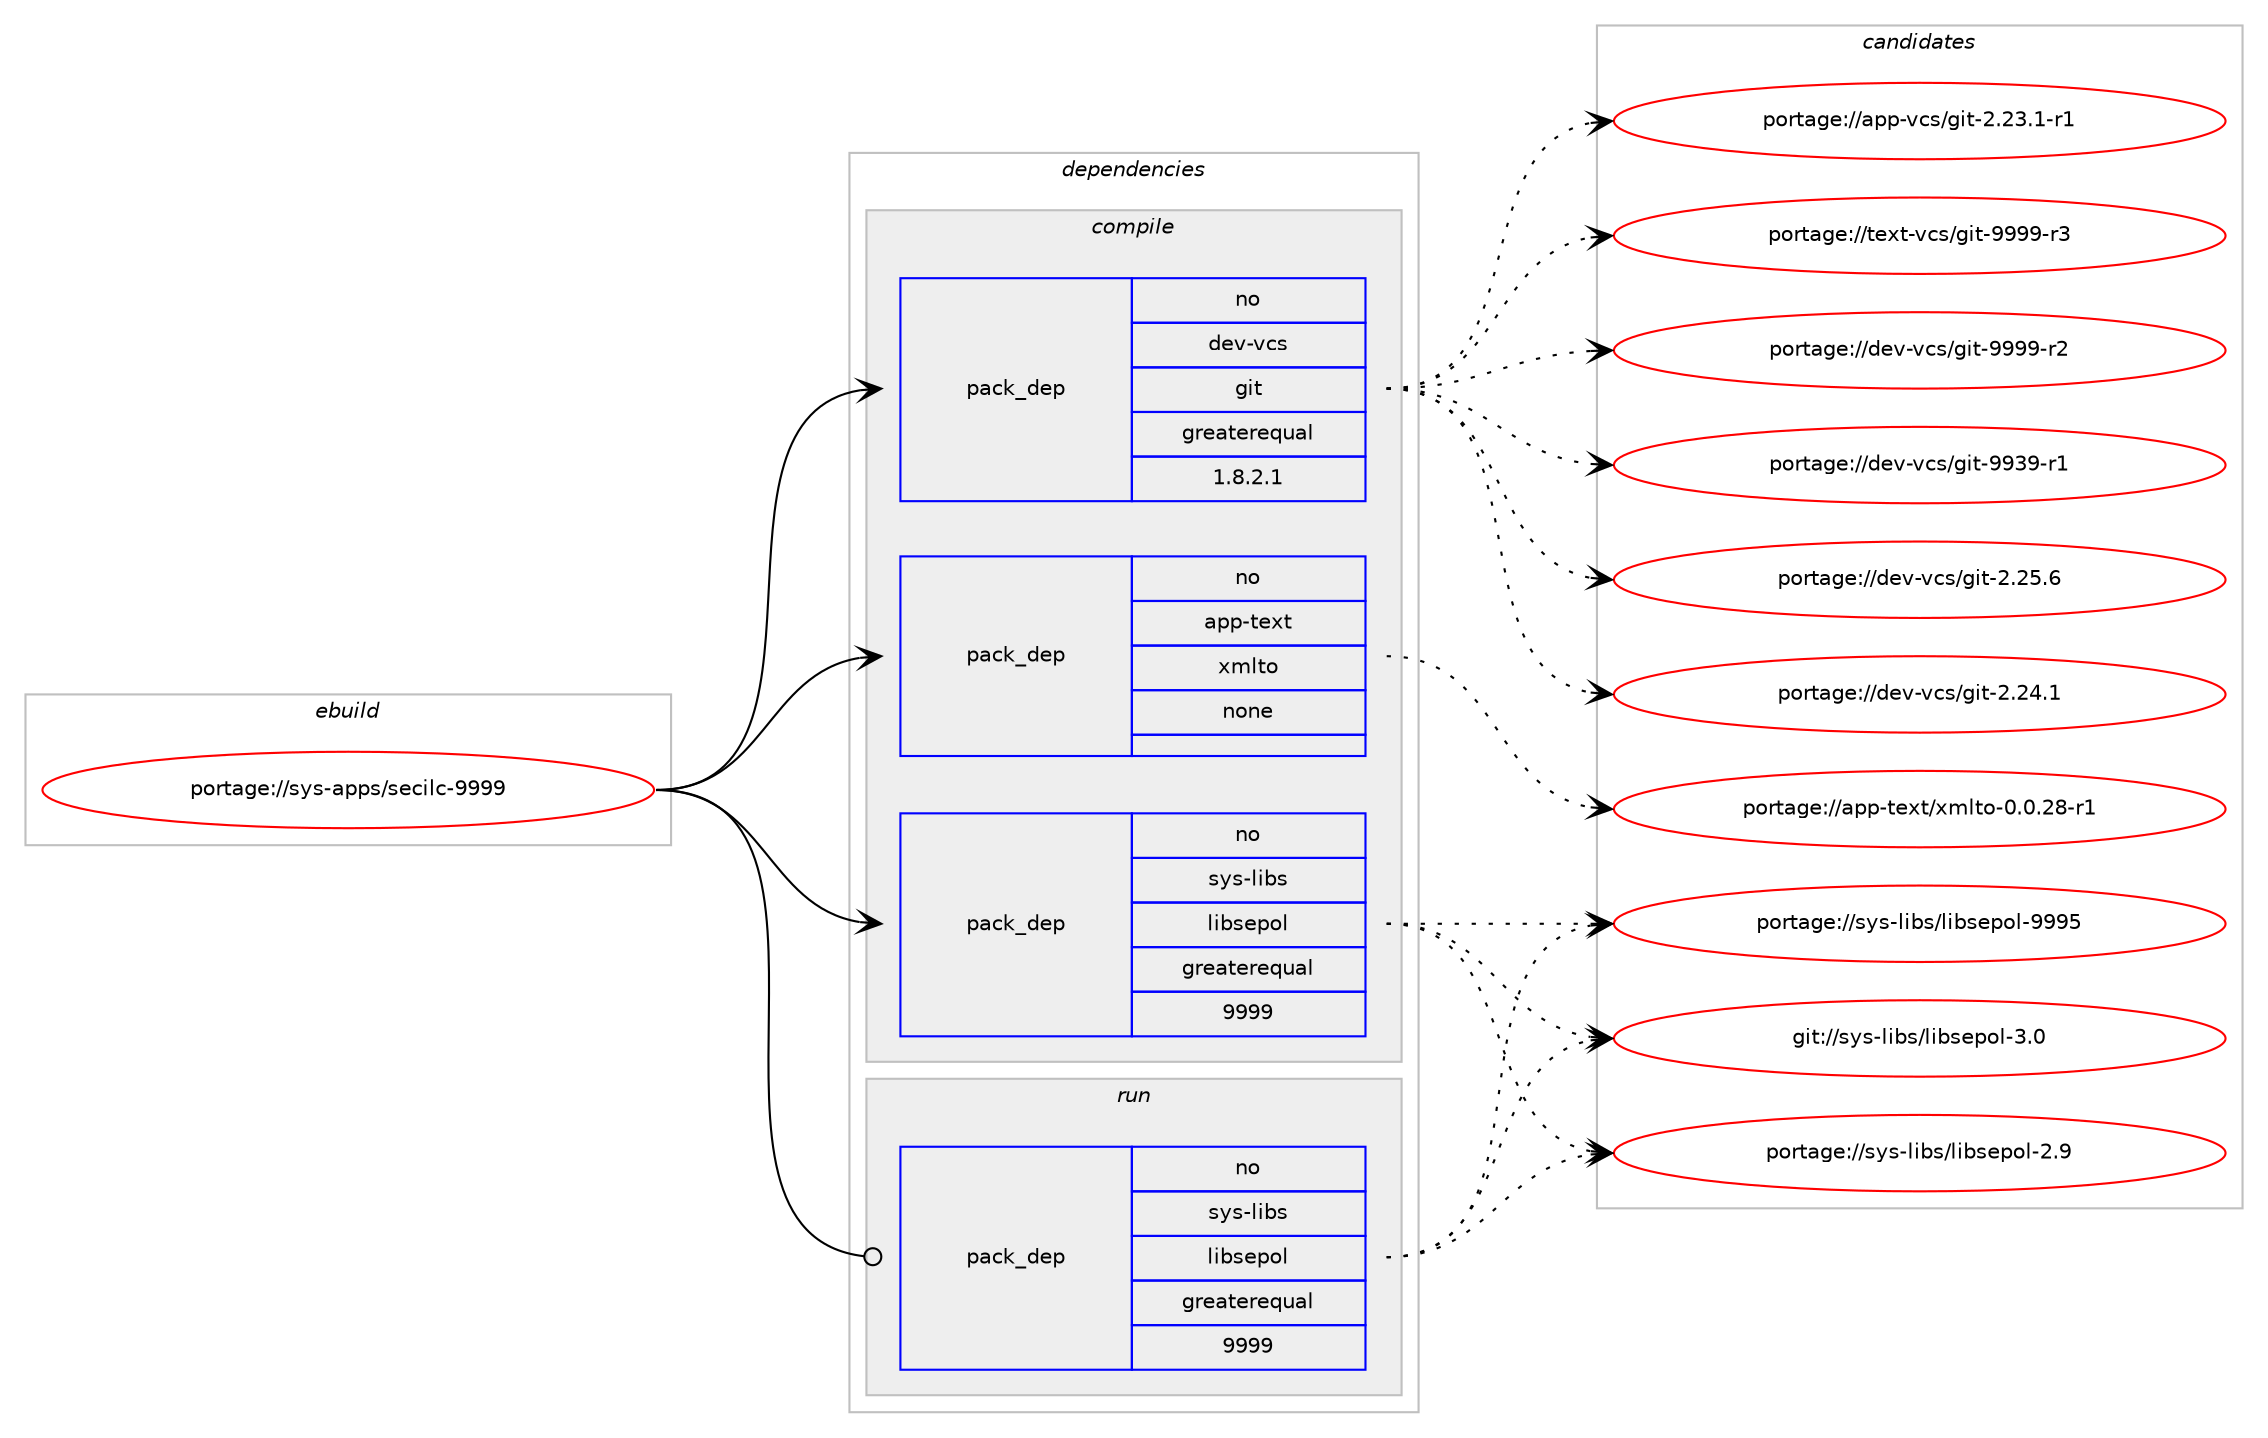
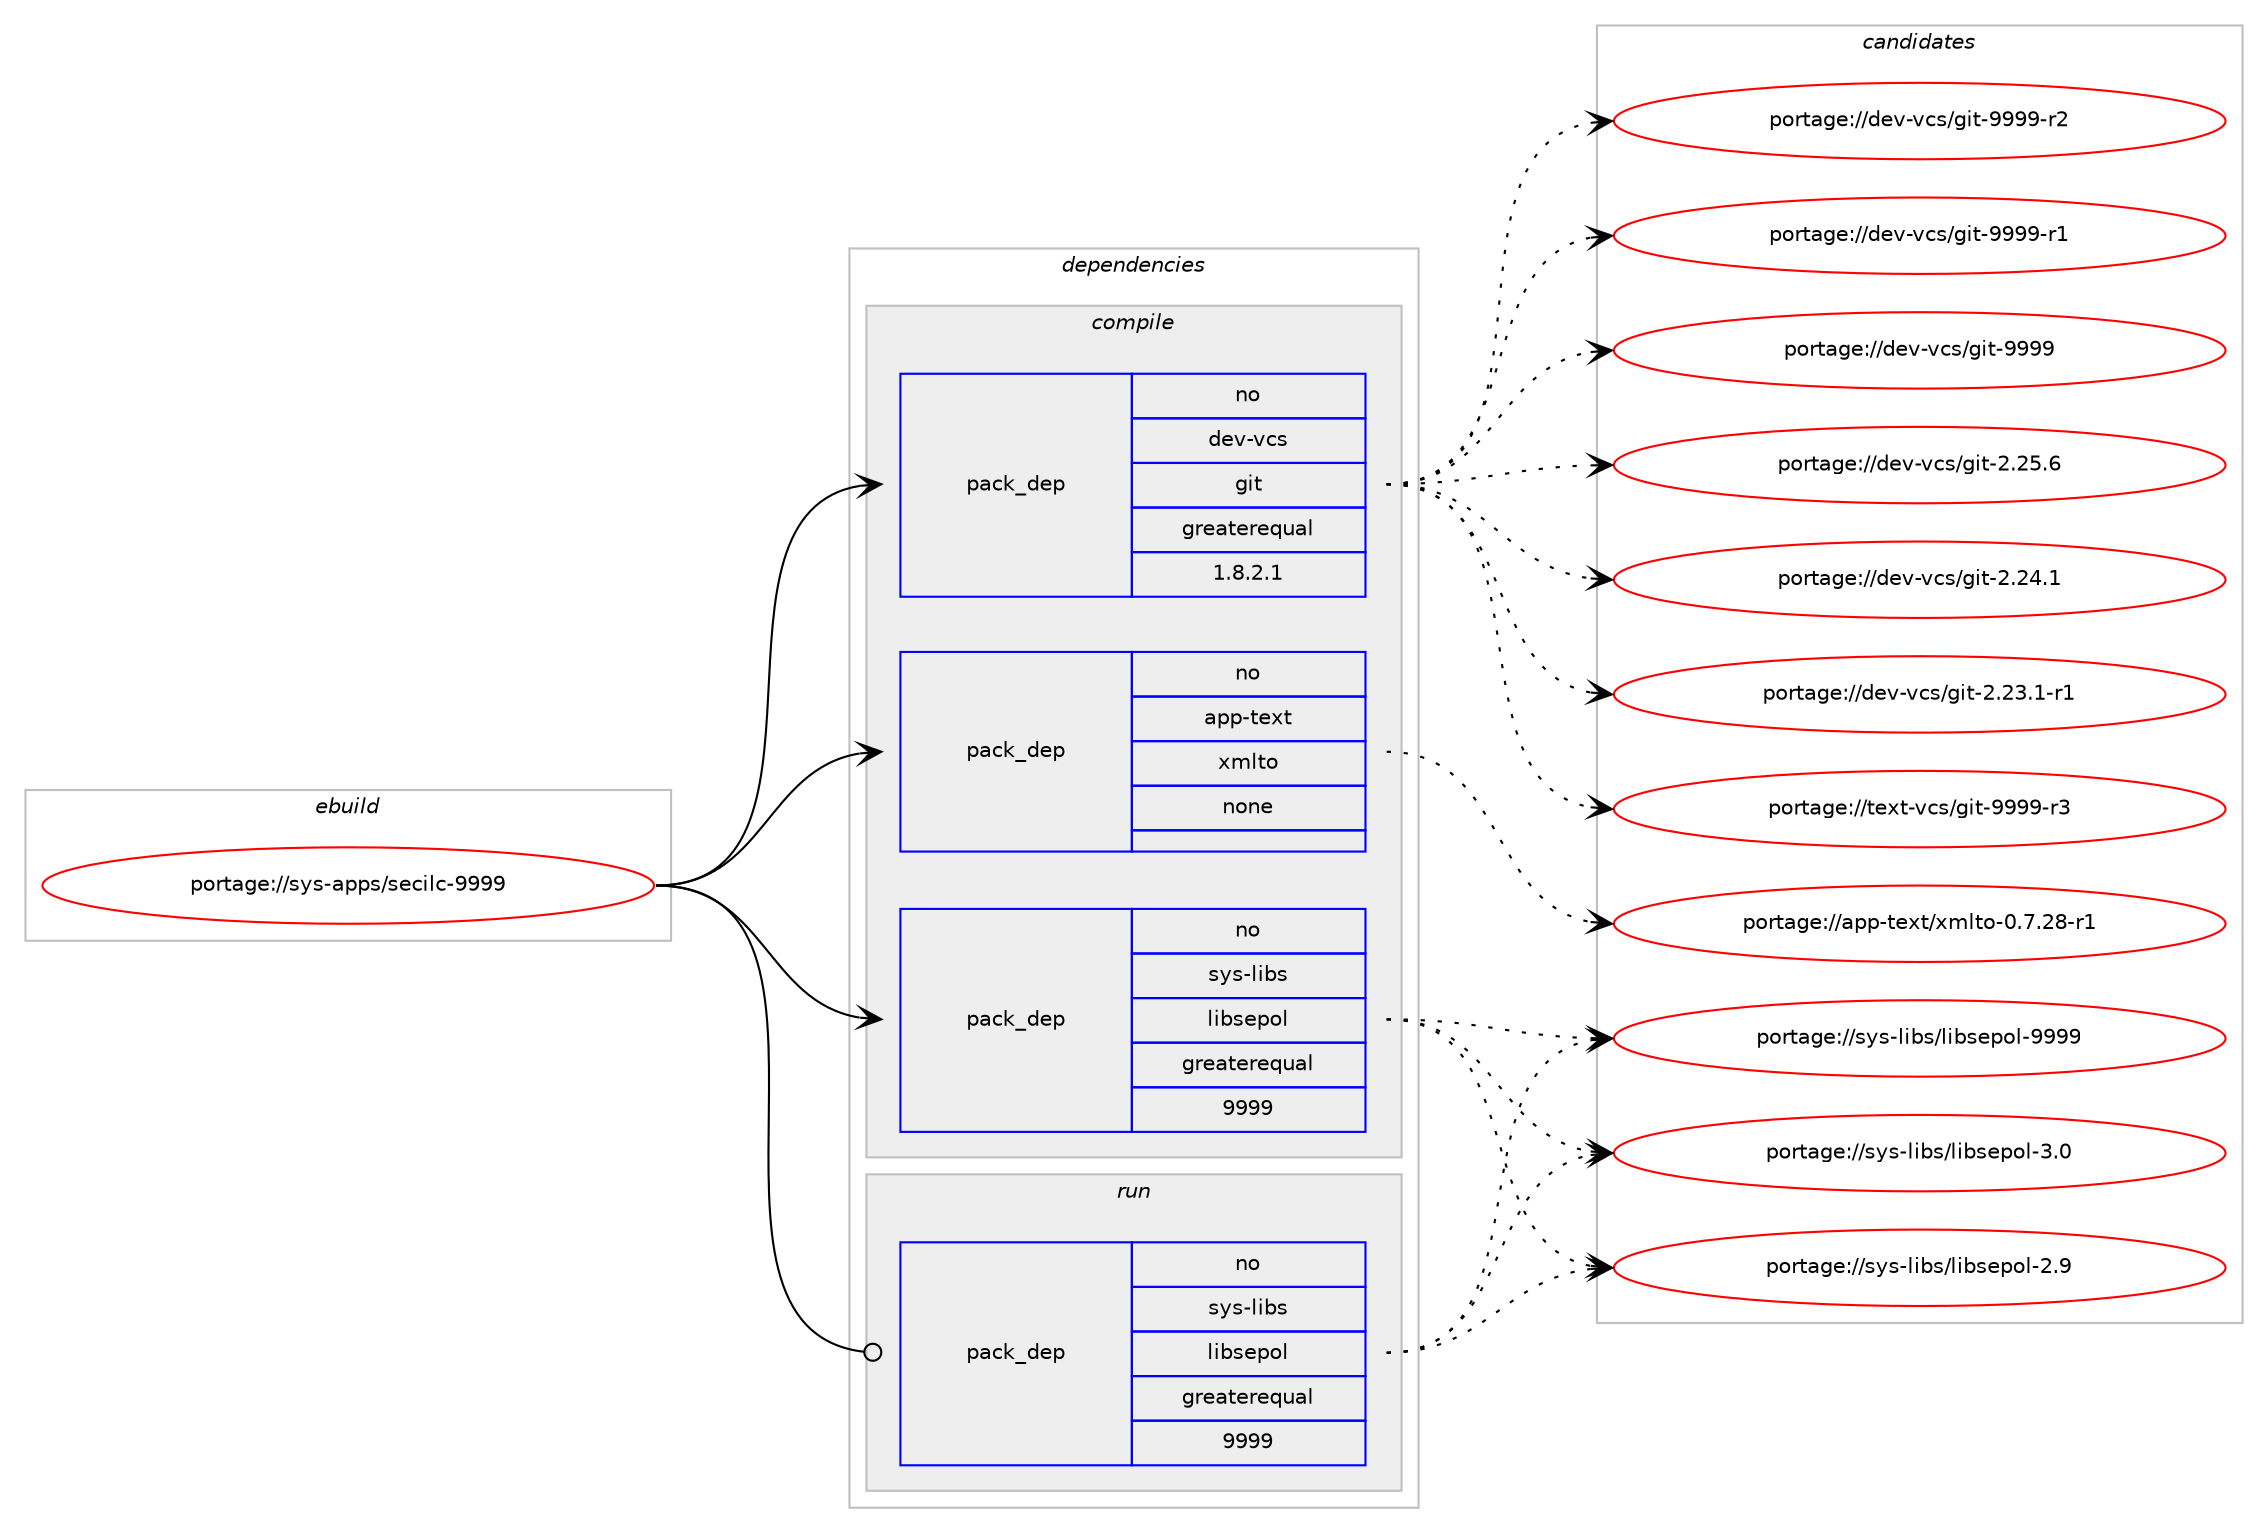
  digraph {
    compound=true
    concentrate=true
    fontname=Helvetica
    fontsize=10
    newrank=true
    rankdir=LR
    ranksep=1.5
    node [color=red fontname=Helvetica fontsize=10]
    edge [arrowhead=vee headport=w style=dotted tailport=e weight=100]
    n1 [label="portage://sys-apps/secilc-9999" width=4]
    n2 [color=blue label=<<TABLE BORDER="0" CELLBORDER="1" CELLSPACING="0" CELLPADDING="4" WIDTH="220"><TR><TD ROWSPAN="6" CELLPADDING="30">pack_dep</TD></TR><TR><TD WIDTH="110">no</TD></TR><TR><TD>app-text</TD></TR><TR><TD>xmlto</TD></TR><TR><TD>none</TD></TR><TR><TD></TD></TR></TABLE>> shape=none]
    n3 [color=blue label=<<TABLE BORDER="0" CELLBORDER="1" CELLSPACING="0" CELLPADDING="4" WIDTH="220"><TR><TD ROWSPAN="6" CELLPADDING="30">pack_dep</TD></TR><TR><TD WIDTH="110">no</TD></TR><TR><TD>dev-vcs</TD></TR><TR><TD>git</TD></TR><TR><TD>greaterequal</TD></TR><TR><TD>1.8.2.1</TD></TR></TABLE>> shape=none]
    n4 [color=blue label=<<TABLE BORDER="0" CELLBORDER="1" CELLSPACING="0" CELLPADDING="4" WIDTH="220"><TR><TD ROWSPAN="6" CELLPADDING="30">pack_dep</TD></TR><TR><TD WIDTH="110">no</TD></TR><TR><TD>sys-libs</TD></TR><TR><TD>libsepol</TD></TR><TR><TD>greaterequal</TD></TR><TR><TD>9999</TD></TR></TABLE>> shape=none]
    n5 [color=blue label=<<TABLE BORDER="0" CELLBORDER="1" CELLSPACING="0" CELLPADDING="4" WIDTH="220"><TR><TD ROWSPAN="6" CELLPADDING="30">pack_dep</TD></TR><TR><TD WIDTH="110">no</TD></TR><TR><TD>sys-libs</TD></TR><TR><TD>libsepol</TD></TR><TR><TD>greaterequal</TD></TR><TR><TD>9999</TD></TR></TABLE>> shape=none]
-   n6 [label="portage://app-text/xmlto-0.0.28-r1" width=4]
+   n6 [label="portage://app-text/xmlto-0.7.28-r1" width=4]
    n7 [label="portage://text-vcs/git-9999-r3" width=4]
    n8 [label="portage://dev-vcs/git-9999-r2" width=4]
-   n9 [label="portage://dev-vcs/git-9939-r1" width=4]
+   n9 [label="portage://dev-vcs/git-9999-r1" width=4]
+   n10 [label="portage://dev-vcs/git-9999" width=4]
    n11 [label="portage://dev-vcs/git-2.25.6" width=4]
    n12 [label="portage://dev-vcs/git-2.24.1" width=4]
-   n13 [label="portage://app-vcs/git-2.23.1-r1" width=4]
-   n14 [label="portage://sys-libs/libsepol-9995" width=4]
-   n15 [label="git://sys-libs/libsepol-3.0" width=4]
+   n13 [label="portage://dev-vcs/git-2.23.1-r1" width=4]
+   n14 [label="portage://sys-libs/libsepol-9999" width=4]
+   n15 [label="portage://sys-libs/libsepol-3.0" width=4]
    n16 [label="portage://sys-libs/libsepol-2.9" width=4]
    subgraph cluster_1 {
      color=gray
      label=<<i>ebuild</i>>
      rank=same
      n1
    }
    subgraph cluster_2 {
      color=gray
      label=<<i>dependencies</i>>
      subgraph cluster_3 {
        color=gray
        fillcolor="#eeeeee"
        label=<<i>compile</i>>
        style=filled
        subgraph sub_4 {
          color=gray
          fillcolor="#eeeeee"
          label=<<i>compile</i>>
          style=filled
          n2
        }
        subgraph sub_5 {
          color=gray
          fillcolor="#eeeeee"
          label=<<i>compile</i>>
          style=filled
          n3
        }
        subgraph sub_6 {
          color=gray
          fillcolor="#eeeeee"
          label=<<i>compile</i>>
          style=filled
          n4
        }
      }
      subgraph cluster_7 {
        color=gray
        fillcolor="#eeeeee"
        label=<<i>compile and run</i>>
        style=filled
      }
      subgraph cluster_8 {
        color=gray
        fillcolor="#eeeeee"
        label=<<i>run</i>>
        style=filled
        subgraph sub_9 {
          color=gray
          fillcolor="#eeeeee"
          label=<<i>run</i>>
          style=filled
          n5
        }
      }
    }
    subgraph cluster_10 {
      color=gray
      label=<<i>candidates</i>>
      rank=same
      subgraph sub_11 {
        color=black
        label=<<i>candidates</i>>
        nodesep=1
        rank=same
        n6
      }
      subgraph sub_12 {
        color=black
        label=<<i>candidates</i>>
        nodesep=1
        rank=same
        n7
        n8
        n9
+       n10
        n11
        n12
        n13
      }
      subgraph sub_13 {
        color=black
        label=<<i>candidates</i>>
        nodesep=1
        rank=same
        n14
        n15
        n16
      }
      subgraph sub_14 {
        color=black
        label=<<i>candidates</i>>
        nodesep=1
        rank=same
        n14
        n15
        n16
      }
    }
    n1 -> n2 [style=solid weight=20]
    n1 -> n3 [style=solid weight=20]
    n1 -> n4 [style=solid weight=20]
    n1 -> n5 [arrowhead=odot style=solid weight=20]
    n2 -> n6
    n3 -> n7
    n3 -> n8
    n3 -> n9
+   n3 -> n10
    n3 -> n11
    n3 -> n12
    n3 -> n13
    n4 -> n14
    n4 -> n15
    n4 -> n16
    n5 -> n14
    n5 -> n15
    n5 -> n16
  }
